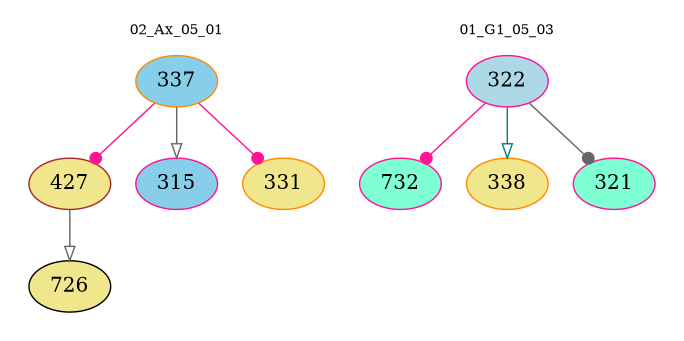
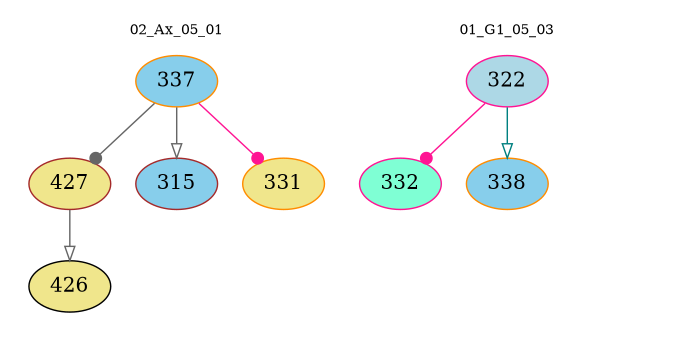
  digraph {
    node [color=darkorange fillcolor=khaki style=filled]
    edge [arrowhead=dot color=deeppink]
    n1 [fillcolor=skyblue label=337]
    n2 [color=brown label=427]
-   n3 [color=deeppink fillcolor=skyblue label=315]
+   n3 [color=brown fillcolor=skyblue label=315]
    n4 [label=331]
-   n5 [color=black label=726]
+   n5 [color=black label=426]
    n6 [color=deeppink fillcolor=lightblue label=322]
-   n7 [color=deeppink fillcolor=aquamarine label=732]
-   n8 [label=338]
-   n9 [color=deeppink fillcolor=aquamarine label=321]
+   n7 [color=deeppink fillcolor=aquamarine label=332]
+   n8 [fillcolor=skyblue label=338]
    subgraph cluster_1 {
      color=white
      fontsize=10
      label="02_Ax_05_01"
      n1
      n2
      n3
      n4
      n5
    }
    subgraph cluster_2 {
      color=white
      fontsize=10
      label="01_G1_05_03"
      n6
      n7
      n8
-     n9
    }
-   n1 -> n2
+   n1 -> n2 [color=gray40]
    n1 -> n3 [arrowhead=onormal color=gray40]
    n1 -> n4
    n2 -> n5 [arrowhead=onormal color=gray40]
    n6 -> n7
    n6 -> n8 [arrowhead=onormal color=teal]
-   n6 -> n9 [color=gray40]
  }
